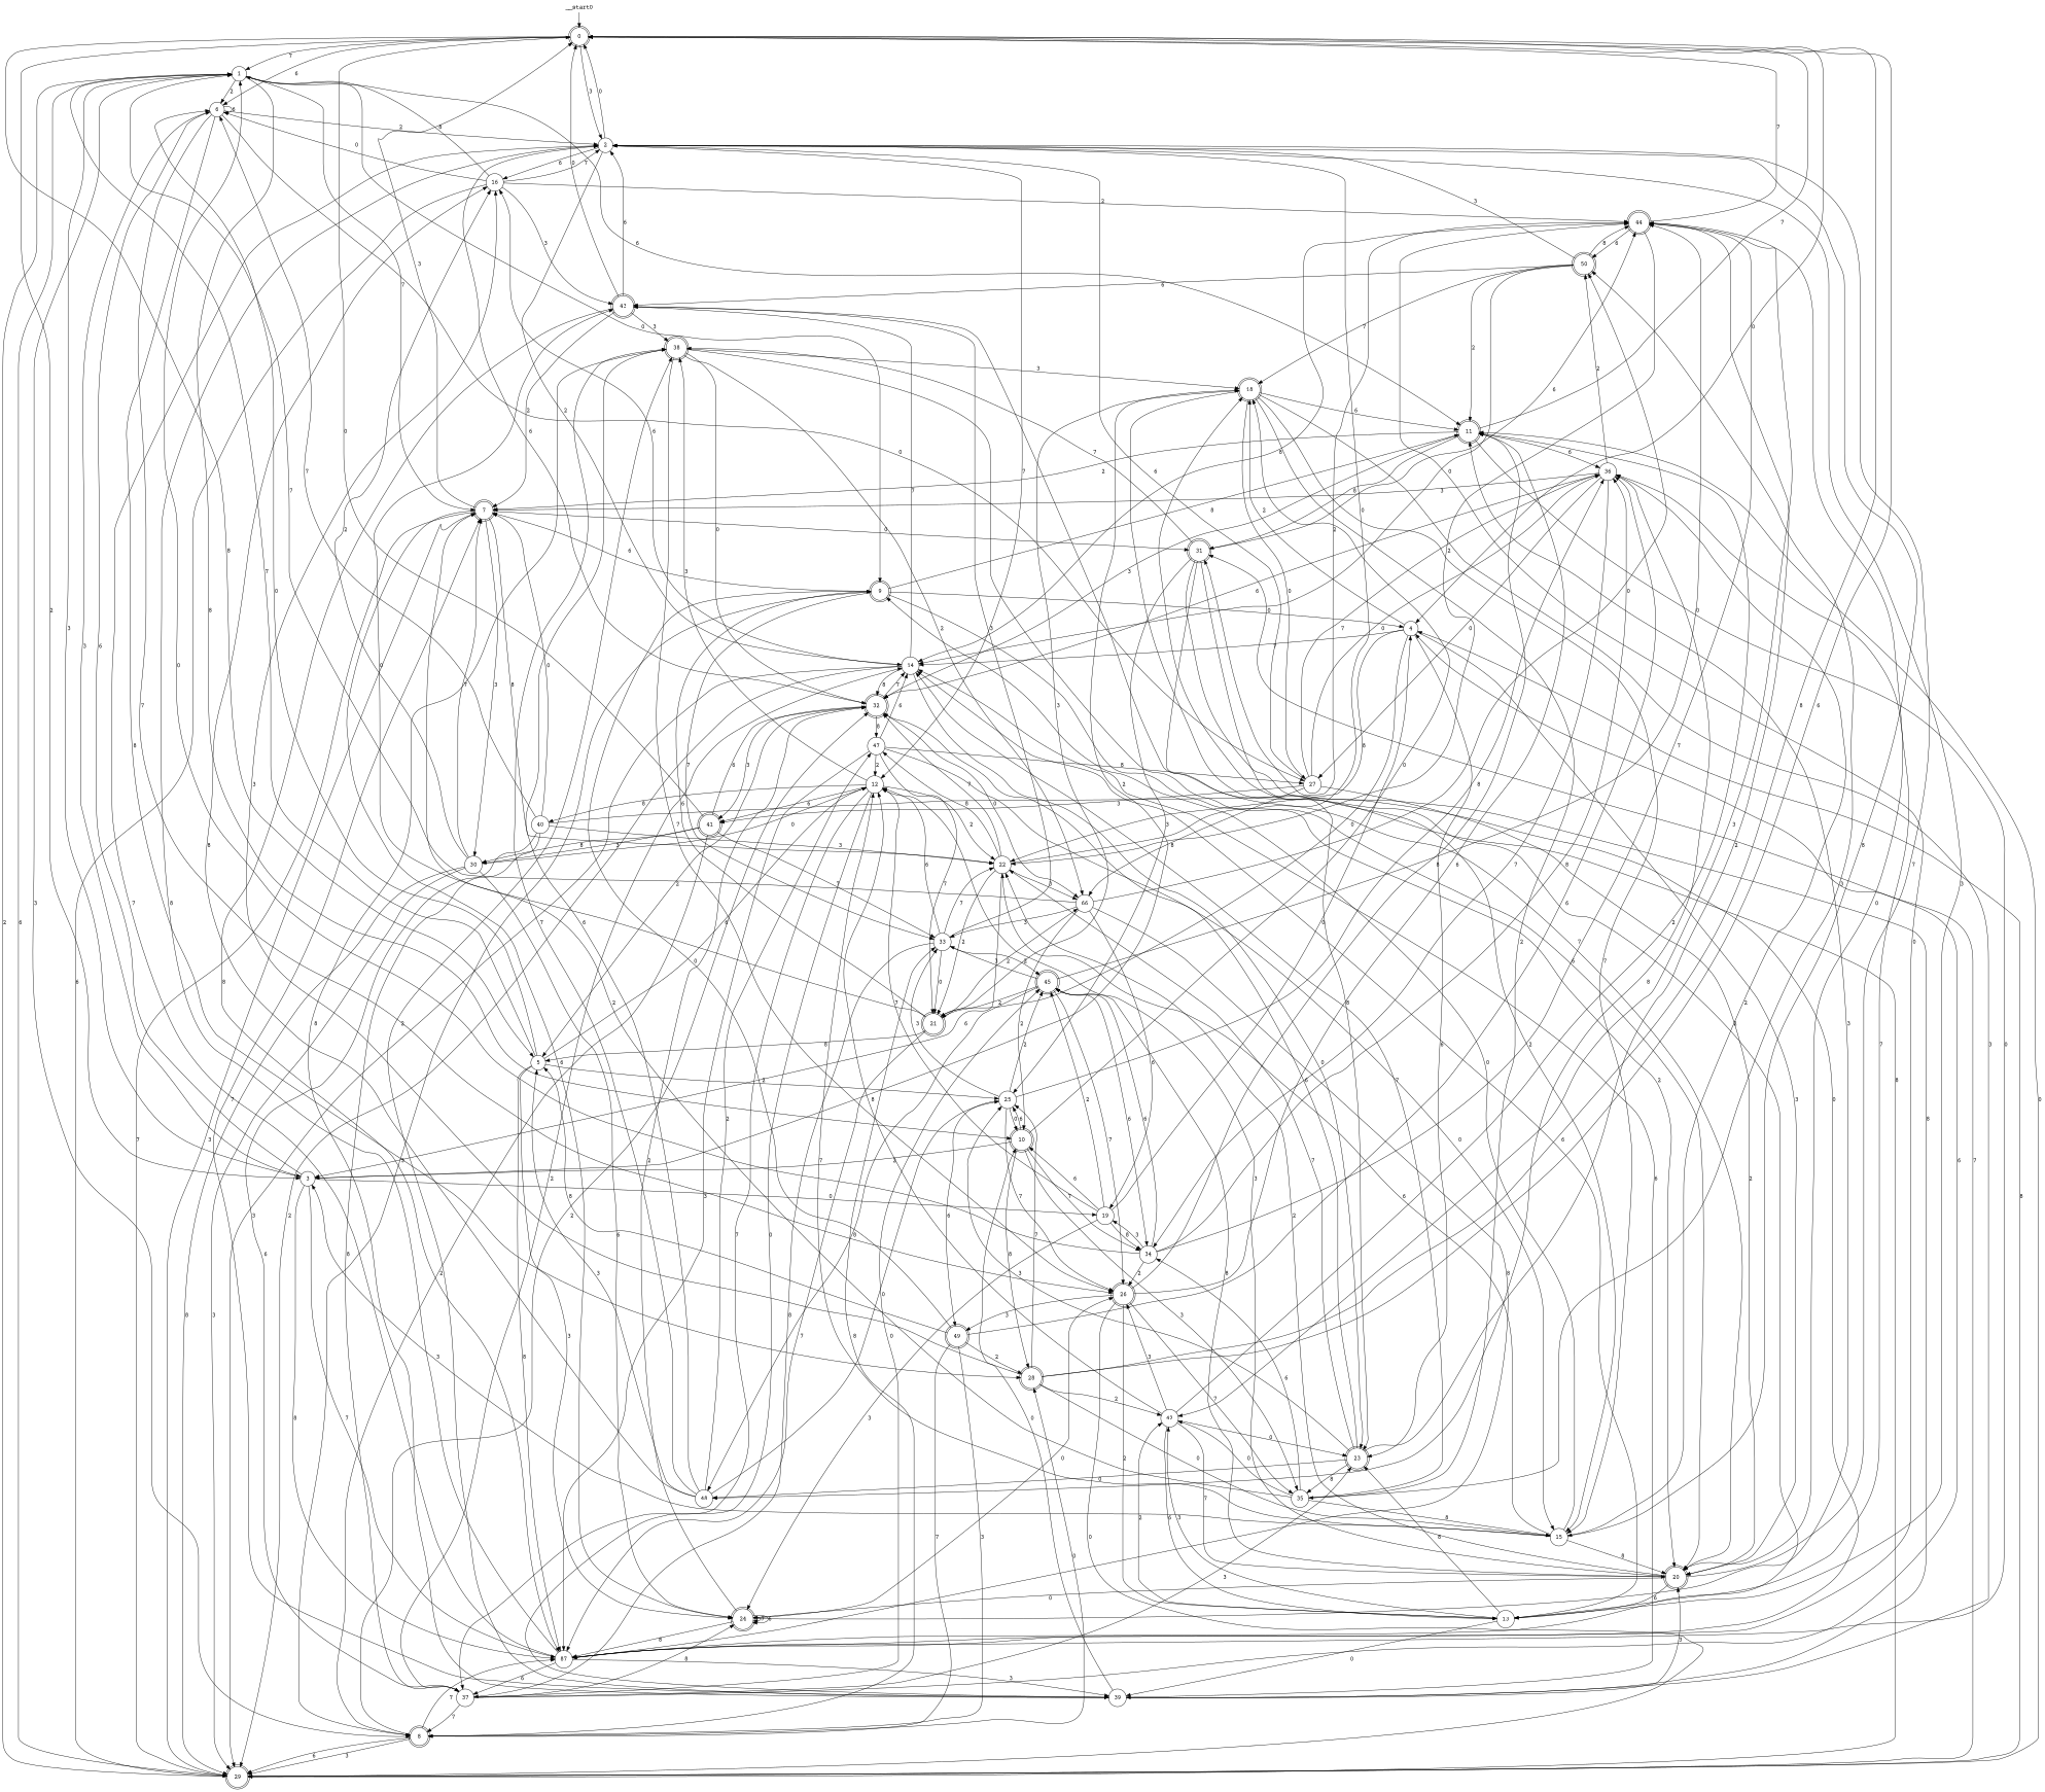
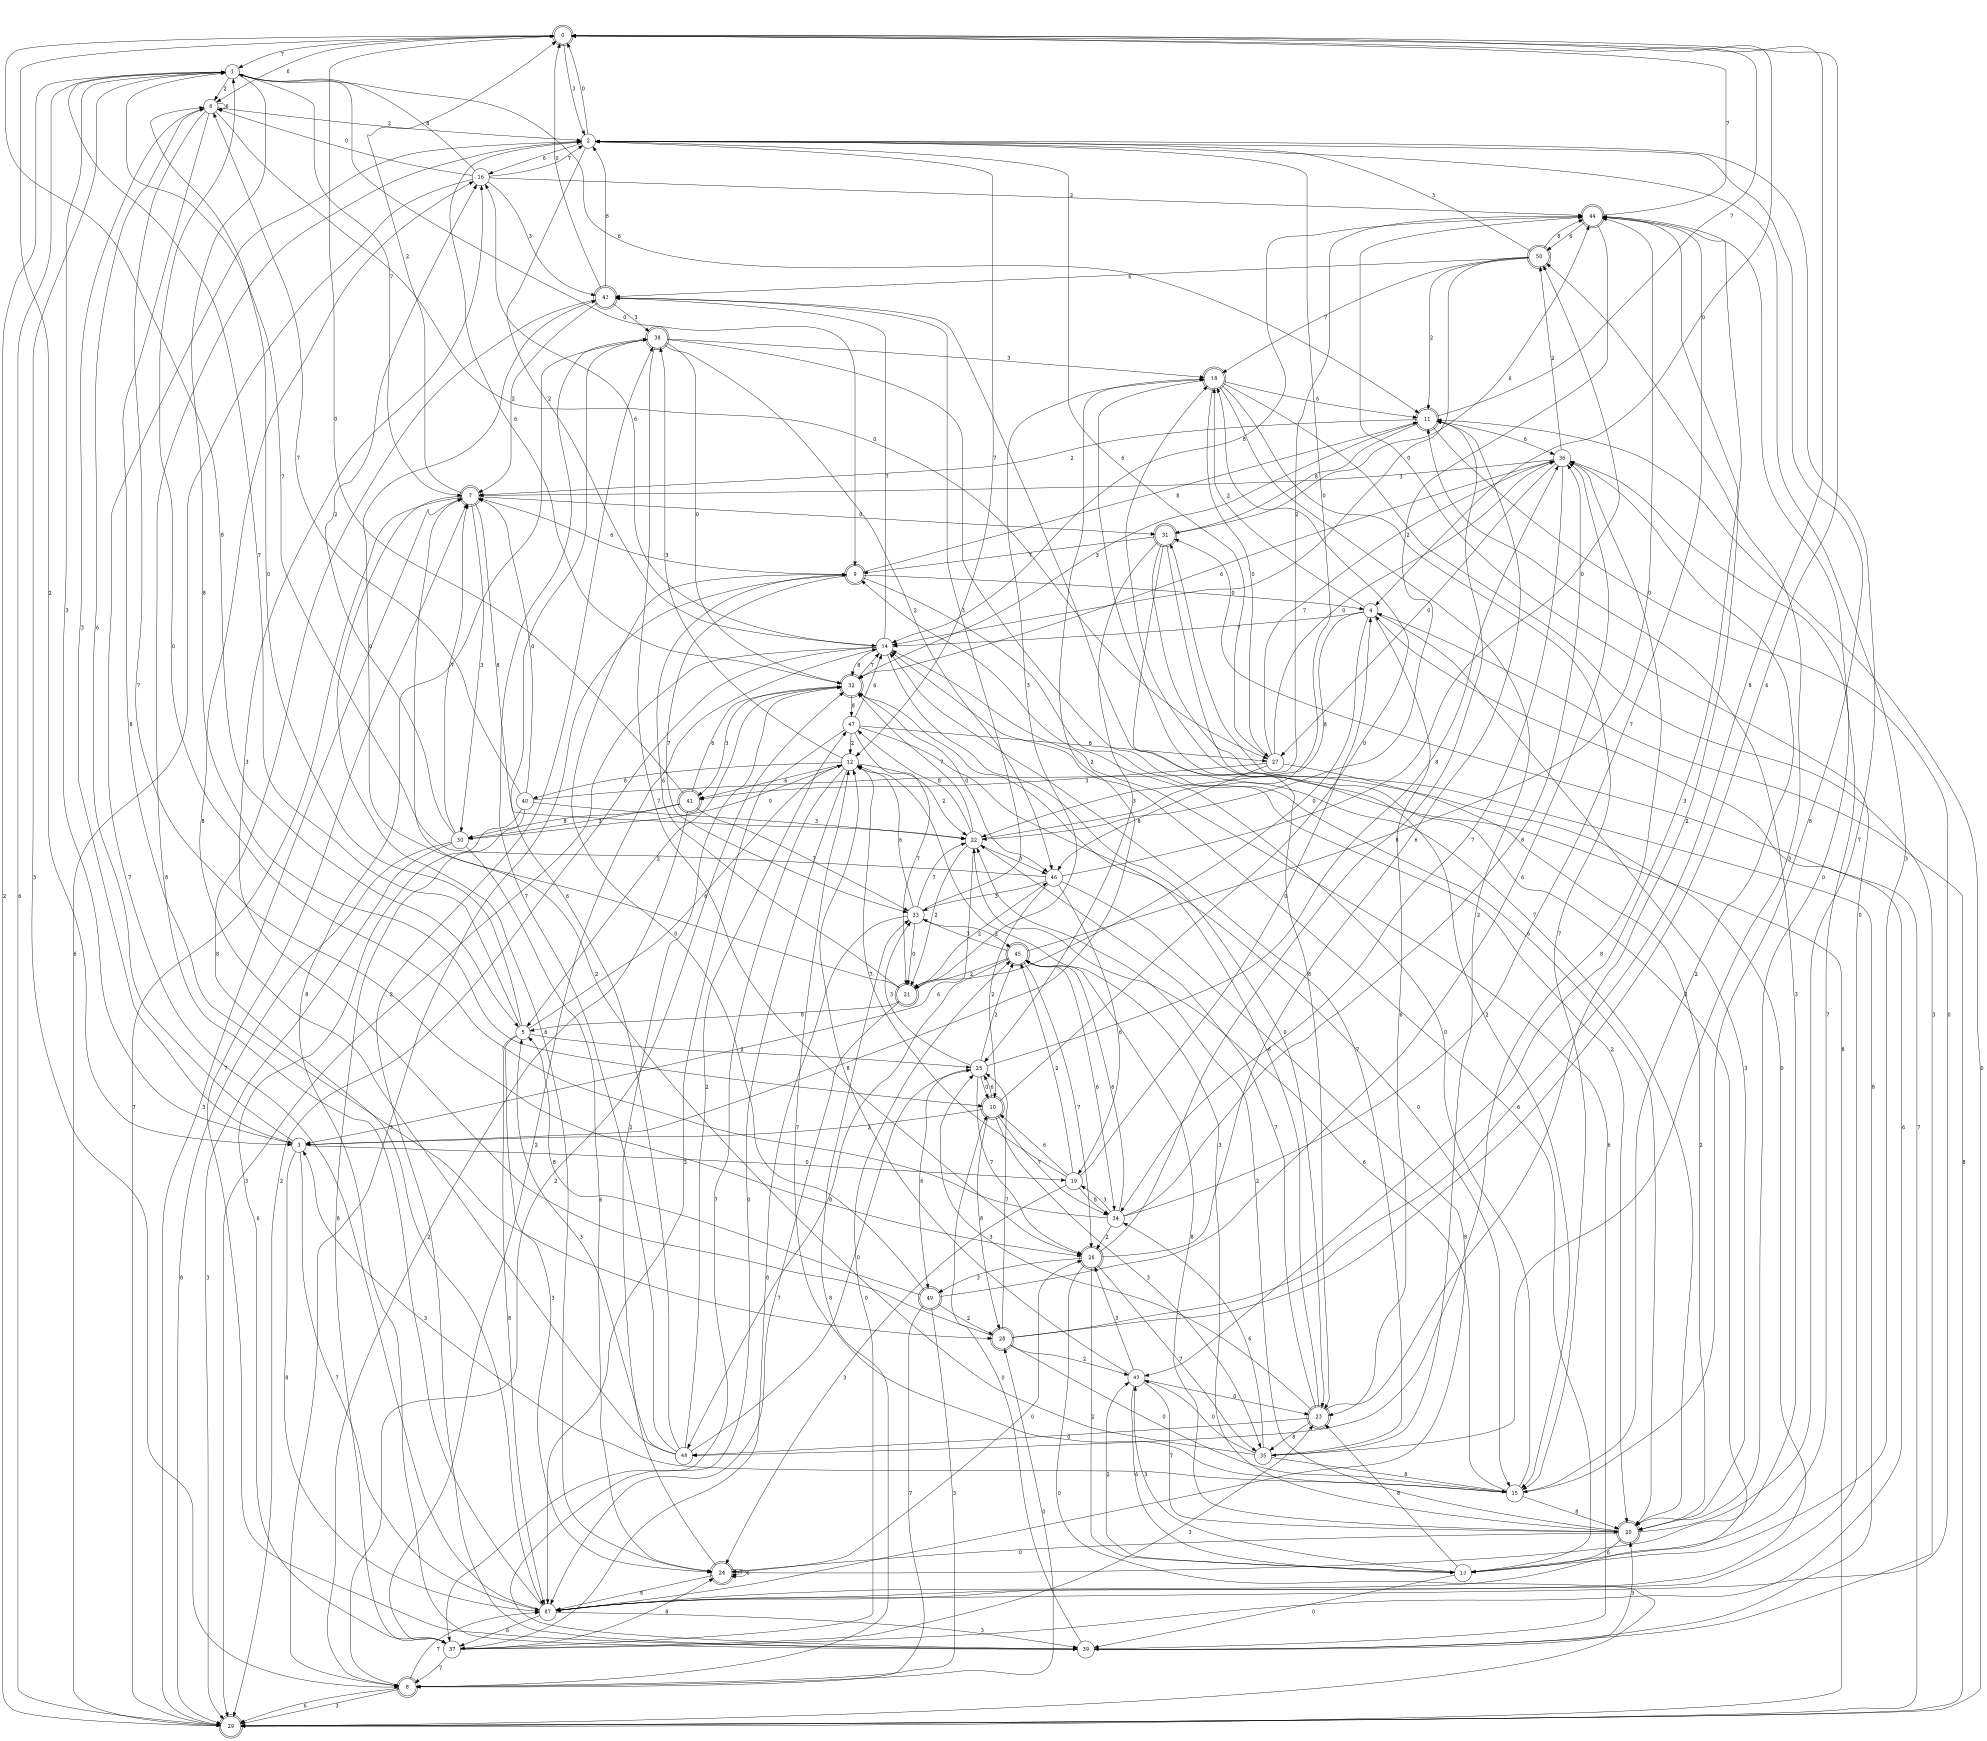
  digraph {
    fontname="Courier Prime"
    node [fontname="Courier Prime" shape=circle]
    edge [fontname="Courier Prime"]
    n1 [label=0 shape=doublecircle]
    n2 [label=1]
    n3 [label=2]
    n4 [label=3]
    n5 [label=4]
    n6 [label=5]
    n7 [label=6]
    n8 [label=7 shape=doublecircle]
    n9 [label=8 shape=doublecircle]
    n10 [label=9 shape=doublecircle]
    n11 [label=10 shape=doublecircle]
    n12 [label=11 shape=doublecircle]
    n13 [label=12]
    n14 [label=13]
    n15 [label=14]
    n16 [label=15]
    n17 [label=16]
    n18 [label=87]
    n19 [label=18 shape=doublecircle]
    n20 [label=19]
    n21 [label=20 shape=doublecircle]
    n22 [label=21 shape=doublecircle]
    n23 [label=22]
    n24 [label=23 shape=doublecircle]
    n25 [label=24 shape=doublecircle]
    n26 [label=25]
    n27 [label=26 shape=doublecircle]
    n28 [label=27]
    n29 [label=28 shape=doublecircle]
    n30 [label=29 shape=doublecircle]
    n31 [label=30]
    n32 [label=31 shape=doublecircle]
    n33 [label=32 shape=doublecircle]
    n34 [label=33]
    n35 [label=34]
    n36 [label=35]
    n37 [label=36]
    n38 [label=37]
    n39 [label=38 shape=doublecircle]
    n40 [label=39]
    n41 [label=40]
    n42 [label=41 shape=doublecircle]
    n43 [label=42]
    n44 [label=43 shape=doublecircle]
    n45 [label=44 shape=doublecircle]
    n46 [label=45 shape=doublecircle]
-   n47 [label=66]
+   n47 [label=46]
    n48 [label=47]
    n49 [label=48]
    n50 [label=49 shape=doublecircle]
    n51 [label=50 shape=doublecircle]
-   __start0 [height=0 shape=none width=0]
    n1 -> n2 [label=7]
    n1 -> n3 [label=3]
    n1 -> n4 [label=2]
    n1 -> n5 [label=0]
    n1 -> n6 [label=8]
    n1 -> n7 [label=6]
    n2 -> n7 [label=2]
    n2 -> n8 [label=7]
    n2 -> n9 [label=3]
    n2 -> n10 [label=0]
    n2 -> n11 [label=8]
    n2 -> n12 [label=6]
    n3 -> n1 [label=0]
    n3 -> n13 [label=7]
    n3 -> n14 [label=3]
    n3 -> n15 [label=2]
    n3 -> n16 [label=8]
    n3 -> n17 [label=6]
    n4 -> n2 [label=3]
    n4 -> n7 [label=6]
    n4 -> n18 [label=7]
    n4 -> n18 [label=8]
    n4 -> n19 [label=2]
    n4 -> n20 [label=0]
    n5 -> n15 [label=7]
    n5 -> n19 [label=2]
    n5 -> n21 [label=3]
    n5 -> n22 [label=0]
    n5 -> n23 [label=8]
    n5 -> n24 [label=6]
    n6 -> n2 [label=7]
    n6 -> n7 [label=0]
    n6 -> n13 [label=6]
    n6 -> n18 [label=8]
    n6 -> n25 [label=3]
    n6 -> n26 [label=2]
    n7 -> n3 [label=2]
    n7 -> n4 [label=3]
    n7 -> n7 [label=6]
    n7 -> n27 [label=7]
    n7 -> n28 [label=0]
    n7 -> n29 [label=8]
-   n8 -> n1 [label=3]
+   n8 -> n1 [label=2]
    n8 -> n23 [label=8]
    n8 -> n25 [label=6]
    n8 -> n30 [label=7]
    n8 -> n31 [label=3]
    n8 -> n32 [label=0]
    n9 -> n18 [label=7]
    n9 -> n29 [label=0]
    n9 -> n30 [label=3]
    n9 -> n30 [label=6]
    n9 -> n33 [label=2]
    n9 -> n34 [label=8]
    n10 -> n5 [label=0]
    n10 -> n8 [label=6]
    n10 -> n9 [label=3]
    n10 -> n12 [label=8]
    n10 -> n21 [label=2]
    n10 -> n34 [label=7]
    n11 -> n4 [label=2]
    n11 -> n19 [label=0]
    n11 -> n26 [label=6]
    n11 -> n29 [label=8]
    n11 -> n35 [label=7]
    n11 -> n36 [label=3]
    n12 -> n1 [label=7]
    n12 -> n8 [label=2]
    n12 -> n18 [label=0]
    n12 -> n32 [label=8]
    n12 -> n33 [label=3]
    n12 -> n37 [label=6]
    n13 -> n23 [label=2]
    n13 -> n38 [label=7]
    n13 -> n39 [label=3]
    n13 -> n40 [label=0]
    n13 -> n41 [label=8]
    n13 -> n42 [label=6]
    n14 -> n15 [label=6]
    n14 -> n24 [label=8]
    n14 -> n37 [label=7]
    n14 -> n40 [label=0]
    n14 -> n43 [label=3]
    n14 -> n43 [label=2]
    n15 -> n17 [label=6]
    n15 -> n24 [label=0]
    n15 -> n30 [label=3]
    n15 -> n30 [label=2]
    n15 -> n33 [label=8]
    n15 -> n44 [label=7]
    n16 -> n4 [label=3]
    n16 -> n10 [label=0]
    n16 -> n13 [label=7]
    n16 -> n21 [label=8]
    n16 -> n23 [label=6]
    n16 -> n37 [label=2]
    n17 -> n2 [label=8]
    n17 -> n3 [label=7]
    n17 -> n7 [label=0]
    n17 -> n30 [label=6]
    n17 -> n44 [label=3]
    n17 -> n45 [label=2]
    n18 -> n3 [label=7]
    n18 -> n3 [label=8]
    n18 -> n19 [label=2]
    n18 -> n38 [label=6]
    n18 -> n40 [label=3]
    n18 -> n45 [label=0]
    n19 -> n12 [label=6]
    n19 -> n16 [label=7]
    n19 -> n28 [label=0]
    n19 -> n30 [label=8]
    n19 -> n36 [label=2]
    n19 -> n40 [label=3]
    n20 -> n5 [label=0]
    n20 -> n11 [label=6]
    n20 -> n13 [label=7]
    n20 -> n25 [label=3]
    n20 -> n35 [label=8]
    n20 -> n46 [label=2]
    n21 -> n3 [label=7]
    n21 -> n13 [label=3]
    n21 -> n14 [label=6]
    n21 -> n23 [label=2]
    n21 -> n25 [label=0]
    n21 -> n46 [label=8]
    n22 -> n6 [label=8]
    n22 -> n10 [label=6]
    n22 -> n18 [label=7]
    n22 -> n19 [label=3]
    n22 -> n44 [label=0]
    n22 -> n47 [label=2]
    n23 -> n3 [label=0]
    n23 -> n4 [label=6]
    n23 -> n22 [label=2]
    n23 -> n33 [label=7]
    n23 -> n47 [label=3]
    n23 -> n48 [label=8]
    n24 -> n23 [label=7]
    n24 -> n26 [label=3]
    n24 -> n33 [label=6]
    n24 -> n36 [label=8]
    n24 -> n45 [label=2]
    n24 -> n49 [label=0]
    n25 -> n12 [label=3]
    n25 -> n18 [label=8]
    n25 -> n25 [label=7]
    n25 -> n25 [label=6]
    n25 -> n27 [label=0]
    n25 -> n33 [label=2]
    n26 -> n11 [label=0]
    n26 -> n27 [label=7]
    n26 -> n34 [label=3]
    n26 -> n37 [label=8]
    n26 -> n46 [label=2]
    n26 -> n50 [label=6]
    n27 -> n12 [label=8]
    n27 -> n12 [label=6]
    n27 -> n14 [label=2]
    n27 -> n30 [label=0]
    n27 -> n36 [label=7]
    n27 -> n50 [label=3]
    n28 -> n3 [label=6]
    n28 -> n21 [label=2]
    n28 -> n37 [label=7]
    n28 -> n37 [label=0]
    n28 -> n42 [label=3]
    n28 -> n47 [label=8]
    n29 -> n1 [label=8]
    n29 -> n1 [label=6]
    n29 -> n16 [label=0]
    n29 -> n17 [label=3]
    n29 -> n26 [label=7]
    n29 -> n43 [label=2]
    n30 -> n2 [label=2]
    n30 -> n2 [label=6]
    n30 -> n5 [label=8]
    n30 -> n8 [label=3]
    n30 -> n12 [label=0]
    n30 -> n32 [label=7]
    n31 -> n8 [label=7]
    n31 -> n13 [label=0]
    n31 -> n17 [label=2]
    n31 -> n25 [label=6]
    n31 -> n30 [label=3]
    n31 -> n30 [label=8]
-   n32 -> n39 [label=7]
+   n32 -> n10 [label=7]
    n32 -> n16 [label=2]
    n32 -> n18 [label=0]
    n32 -> n24 [label=8]
    n32 -> n26 [label=3]
    n32 -> n45 [label=6]
    n33 -> n3 [label=6]
    n33 -> n6 [label=2]
    n33 -> n15 [label=7]
    n33 -> n42 [label=3]
    n33 -> n47 [label=0]
    n33 -> n48 [label=8]
    n34 -> n13 [label=6]
    n34 -> n22 [label=0]
    n34 -> n23 [label=7]
    n34 -> n38 [label=8]
    n34 -> n44 [label=3]
    n34 -> n46 [label=2]
    n35 -> n2 [label=0]
    n35 -> n20 [label=3]
    n35 -> n27 [label=2]
    n35 -> n37 [label=8]
    n35 -> n45 [label=7]
    n35 -> n46 [label=6]
    n36 -> n8 [label=2]
    n36 -> n15 [label=7]
    n36 -> n16 [label=8]
    n36 -> n35 [label=6]
    n36 -> n43 [label=0]
    n36 -> n51 [label=3]
    n37 -> n8 [label=3]
    n37 -> n28 [label=0]
    n37 -> n33 [label=6]
    n37 -> n35 [label=7]
    n37 -> n49 [label=8]
    n37 -> n51 [label=2]
    n38 -> n5 [label=6]
    n38 -> n9 [label=7]
    n38 -> n15 [label=2]
    n38 -> n24 [label=3]
    n38 -> n25 [label=8]
    n38 -> n46 [label=0]
    n39 -> n19 [label=3]
    n39 -> n21 [label=6]
    n39 -> n27 [label=7]
    n39 -> n33 [label=0]
    n39 -> n40 [label=8]
    n39 -> n47 [label=2]
    n40 -> n8 [label=7]
    n40 -> n11 [label=0]
    n40 -> n15 [label=6]
    n40 -> n21 [label=3]
    n40 -> n32 [label=8]
    n40 -> n39 [label=2]
    n41 -> n7 [label=7]
    n41 -> n8 [label=0]
    n41 -> n23 [label=3]
    n41 -> n38 [label=8]
    n41 -> n38 [label=6]
    n41 -> n45 [label=2]
    n42 -> n1 [label=0]
    n42 -> n9 [label=2]
    n42 -> n31 [label=3]
    n42 -> n31 [label=8]
    n42 -> n33 [label=6]
    n42 -> n34 [label=7]
-   n43 -> n12 [label=2]
    n43 -> n13 [label=8]
    n43 -> n14 [label=6]
    n43 -> n21 [label=7]
    n43 -> n24 [label=0]
    n43 -> n27 [label=3]
    n44 -> n1 [label=0]
    n44 -> n3 [label=6]
    n44 -> n8 [label=2]
    n44 -> n18 [label=8]
    n44 -> n21 [label=7]
    n44 -> n39 [label=3]
    n45 -> n1 [label=7]
    n45 -> n15 [label=8]
    n45 -> n21 [label=0]
    n45 -> n23 [label=2]
    n45 -> n43 [label=3]
    n45 -> n51 [label=6]
    n46 -> n22 [label=2]
    n46 -> n27 [label=7]
    n46 -> n34 [label=3]
    n46 -> n35 [label=6]
    n46 -> n45 [label=0]
    n46 -> n49 [label=8]
    n47 -> n2 [label=7]
    n47 -> n11 [label=2]
    n47 -> n18 [label=8]
    n47 -> n20 [label=6]
    n47 -> n34 [label=3]
    n47 -> n51 [label=0]
    n48 -> n13 [label=2]
    n48 -> n15 [label=6]
    n48 -> n16 [label=0]
    n48 -> n18 [label=3]
    n48 -> n22 [label=7]
    n48 -> n28 [label=8]
    n49 -> n6 [label=3]
    n49 -> n17 [label=8]
    n49 -> n26 [label=0]
    n49 -> n39 [label=7]
    n49 -> n39 [label=6]
    n49 -> n48 [label=2]
    n50 -> n6 [label=8]
    n50 -> n9 [label=7]
    n50 -> n9 [label=3]
    n50 -> n10 [label=0]
    n50 -> n29 [label=2]
    n50 -> n37 [label=6]
    n51 -> n3 [label=3]
    n51 -> n12 [label=2]
    n51 -> n15 [label=0]
    n51 -> n19 [label=7]
    n51 -> n44 [label=6]
    n51 -> n45 [label=8]
-   __start0 -> n1
  }
